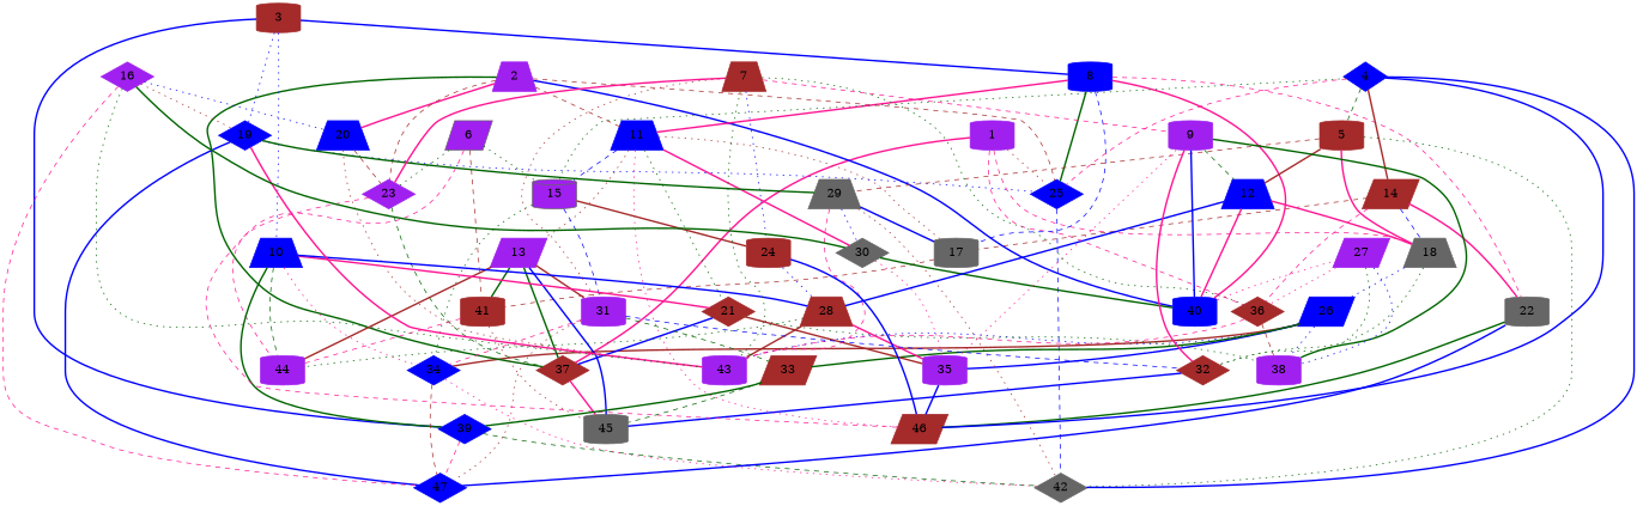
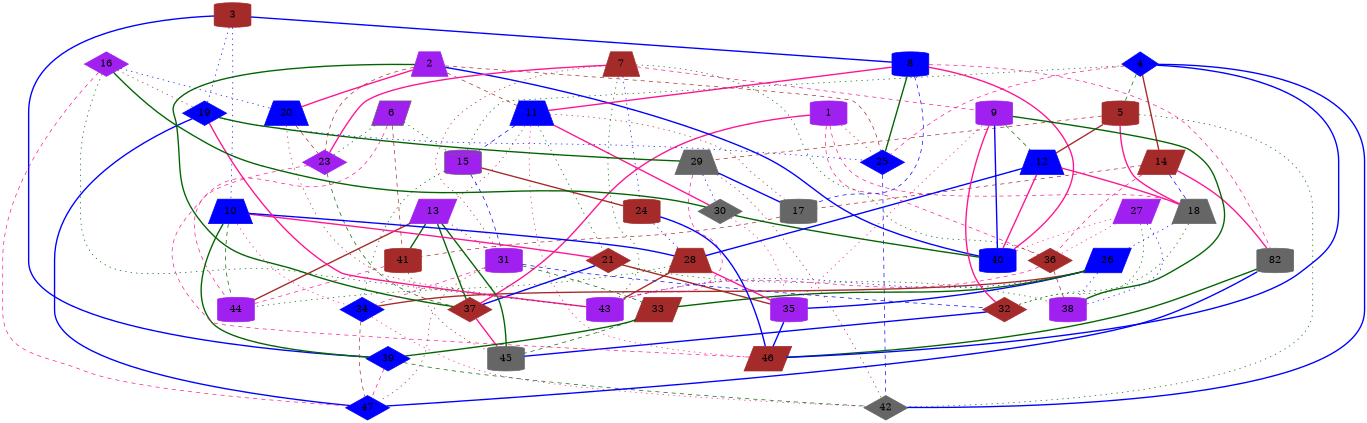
  graph {
    node [color=blue shape=cylinder style=filled]
    edge [color=deeppink style=bold weight=1.0]
    1 [color=purple]
    18 [color=gray40 shape=trapezium]
    25 [shape=diamond]
    36 [color=brown shape=diamond]
    37 [color=brown shape=diamond]
    32 [color=brown shape=diamond]
    26 [shape=parallelogram]
    42 [color=gray40 shape=diamond]
    43 [color=purple]
    38 [color=purple]
    45 [color=gray40]
    2 [color=purple shape=trapezium]
    11 [shape=trapezium]
    20 [shape=trapezium]
    23 [color=purple shape=diamond]
    40
    15 [color=gray40 fillcolor=purple]
    46 [color=brown shape=parallelogram]
    17 [color=gray40]
    21 [color=brown shape=diamond]
    13 [color=purple shape=parallelogram]
    30 [color=gray40 shape=diamond]
    44 [color=purple]
    3 [color=brown]
    8
    10 [shape=trapezium]
    19 [shape=diamond]
    39 [shape=diamond]
-   22 [color=gray40]
+   22 [color=gray40 label=82]
    28 [color=brown shape=trapezium]
    34 [shape=diamond]
    29 [color=gray40 shape=trapezium]
    47 [shape=diamond]
    4 [shape=diamond]
    5 [color=brown]
    14 [color=brown shape=parallelogram]
    12 [shape=trapezium]
    24 [color=brown]
    31 [color=purple]
    6 [color=gray40 fillcolor=purple shape=parallelogram]
    41 [color=brown]
    7 [color=brown shape=trapezium]
    9 [color=purple]
    35 [color=purple]
    33 [color=brown shape=parallelogram]
    16 [color=purple shape=diamond]
    27 [color=purple shape=parallelogram]
    1 -- 18 [style=dashed]
    1 -- 25 [color=brown style=dotted]
    1 -- 36 [style=dashed]
    1 -- 37
    18 -- 32 [color=darkgreen style=dotted]
    18 -- 26 [color=blue style=dotted]
    25 -- 42 [color=blue style=dashed]
    36 -- 43 [style=dashed]
    36 -- 38 [color=brown style=dashed]
    37 -- 45
    32 -- 45 [color=blue]
    26 -- 43 [color=blue style=dotted]
    26 -- 38 [color=blue style=dotted]
    26 -- 34 [color=brown]
    26 -- 35 [color=blue]
    26 -- 33 [color=darkgreen]
    2 -- 25 [color=brown style=dashed]
    2 -- 37 [color=darkgreen]
    2 -- 11 [color=brown style=dashed]
    2 -- 20
    2 -- 23 [color=brown style=dashed]
    2 -- 40 [color=blue]
    11 -- 15 [color=blue style=dashed]
    11 -- 46 [style=dotted]
    11 -- 17 [color=brown style=dotted]
    11 -- 21 [color=darkgreen style=dotted]
    11 -- 13 [color=brown style=dotted]
    11 -- 30
    20 -- 43 [color=brown style=dotted]
    20 -- 23 [color=brown style=dashed]
    23 -- 37 [color=darkgreen style=dashed]
    23 -- 44 [style=dashed]
    15 -- 34 [color=darkgreen style=dotted]
    15 -- 24 [color=brown]
    15 -- 31 [color=blue style=dashed]
    17 -- 41 [color=brown style=dashed]
    21 -- 37 [color=blue]
    21 -- 38 [color=darkgreen style=dotted weight=2.0]
    21 -- 35 [color=brown]
    13 -- 37 [color=darkgreen]
-   13 -- 45 [color=blue]
+   13 -- 45 [color=darkgreen]
    13 -- 44 [color=brown]
-   13 -- 31 [color=brown]
+   13 -- 31 [color=brown style=dotted]
    13 -- 41 [color=darkgreen]
    30 -- 40 [color=darkgreen]
    30 -- 35 [style=dotted]
    3 -- 8 [color=blue]
    3 -- 10 [color=blue style=dotted]
    3 -- 19 [color=blue style=dotted]
    3 -- 39 [color=blue]
    8 -- 25 [color=darkgreen]
    8 -- 11
    8 -- 40
    8 -- 17 [color=blue style=dashed]
    8 -- 22 [style=dashed]
    10 -- 21
    10 -- 44 [color=darkgreen style=dashed]
    10 -- 39 [color=darkgreen]
    10 -- 28 [color=blue]
    10 -- 34 [style=dotted]
    19 -- 25 [color=blue style=dotted]
    19 -- 43
    19 -- 29 [color=darkgreen]
    19 -- 47 [color=blue]
    39 -- 42 [color=darkgreen style=dashed]
    39 -- 47 [style=dashed]
    22 -- 46 [color=darkgreen]
    22 -- 47 [color=blue]
    28 -- 43 [color=brown]
    28 -- 44 [color=darkgreen style=dotted]
    28 -- 35
    34 -- 42 [style=dotted]
    34 -- 47 [color=brown style=dashed]
    29 -- 42 [color=brown style=dotted]
    29 -- 43 [style=dashed]
    29 -- 17 [color=blue]
    29 -- 30 [color=blue style=dotted]
    4 -- 25 [style=dashed]
    4 -- 42 [color=blue]
    4 -- 15 [color=darkgreen style=dotted]
    4 -- 46 [color=blue]
    4 -- 5 [color=darkgreen style=dashed]
    4 -- 14 [color=brown]
    5 -- 18
    5 -- 42 [color=darkgreen style=dotted]
    5 -- 29 [color=brown style=dashed]
    5 -- 12 [color=brown weight=2.0]
    14 -- 18 [color=blue style=dashed]
    14 -- 36 [style=dashed weight=2.0]
    14 -- 17 [color=brown style=dashed]
    14 -- 22
    12 -- 18
    12 -- 40
    12 -- 28 [color=blue]
    24 -- 46 [color=blue]
    24 -- 28 [color=blue style=dotted]
    31 -- 32 [color=blue style=dashed]
    31 -- 34 [style=dashed]
    31 -- 47 [color=brown style=dotted]
    31 -- 33 [color=darkgreen style=dashed weight=2.0]
    6 -- 23 [color=darkgreen style=dotted]
    6 -- 15 [color=darkgreen style=dotted]
    6 -- 46 [style=dashed]
    6 -- 41 [color=brown style=dashed]
    41 -- 45 [color=brown style=dotted weight=2.0]
    41 -- 44 [style=dashed]
    7 -- 36 [color=darkgreen style=dotted]
    7 -- 43 [color=darkgreen style=dotted]
    7 -- 23
    7 -- 24 [color=blue style=dotted]
    7 -- 31 [color=brown style=dotted]
    7 -- 9 [style=dashed]
    9 -- 32
    9 -- 38 [color=darkgreen]
    9 -- 40 [color=blue]
    9 -- 12 [color=darkgreen style=dashed]
    9 -- 35 [style=dotted]
    35 -- 46 [color=blue]
    33 -- 45 [color=darkgreen style=dashed]
    33 -- 39 [color=darkgreen weight=2.0]
    16 -- 43 [color=darkgreen style=dotted]
    16 -- 20 [color=blue style=dotted]
    16 -- 30 [color=darkgreen weight=2.0]
    16 -- 19 [color=brown style=dotted]
    16 -- 47 [style=dashed]
    27 -- 36 [style=dotted weight=2.0]
    27 -- 32 [color=darkgreen style=dotted weight=2.0]
    27 -- 38 [color=blue style=dotted]
    27 -- 40 [style=dotted]
  }
